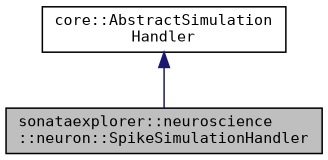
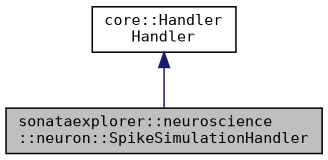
  digraph {
    fontname="DejaVu Sans Mono"
    node [color=black fontname="DejaVu Sans Mono" fontsize=10 shape=record style=filled]
    n1 [fillcolor=grey75 fontcolor=black height=0.2 label="sonataexplorer::neuroscience\l::neuron::SpikeSimulationHandler" width=0.4]
-   n2 [fillcolor=white height=0.2 label="core::AbstractSimulation\lHandler" width=0.4]
+   n2 [fillcolor=white height=0.2 label="core::Handler\lHandler" width=0.4]
    n2 -> n1 [color=midnightblue dir=back fontname="DejaVu Sans Mono" fontsize=10 labelfontname=Helvetica labelfontsize=10 style=solid]
  }
